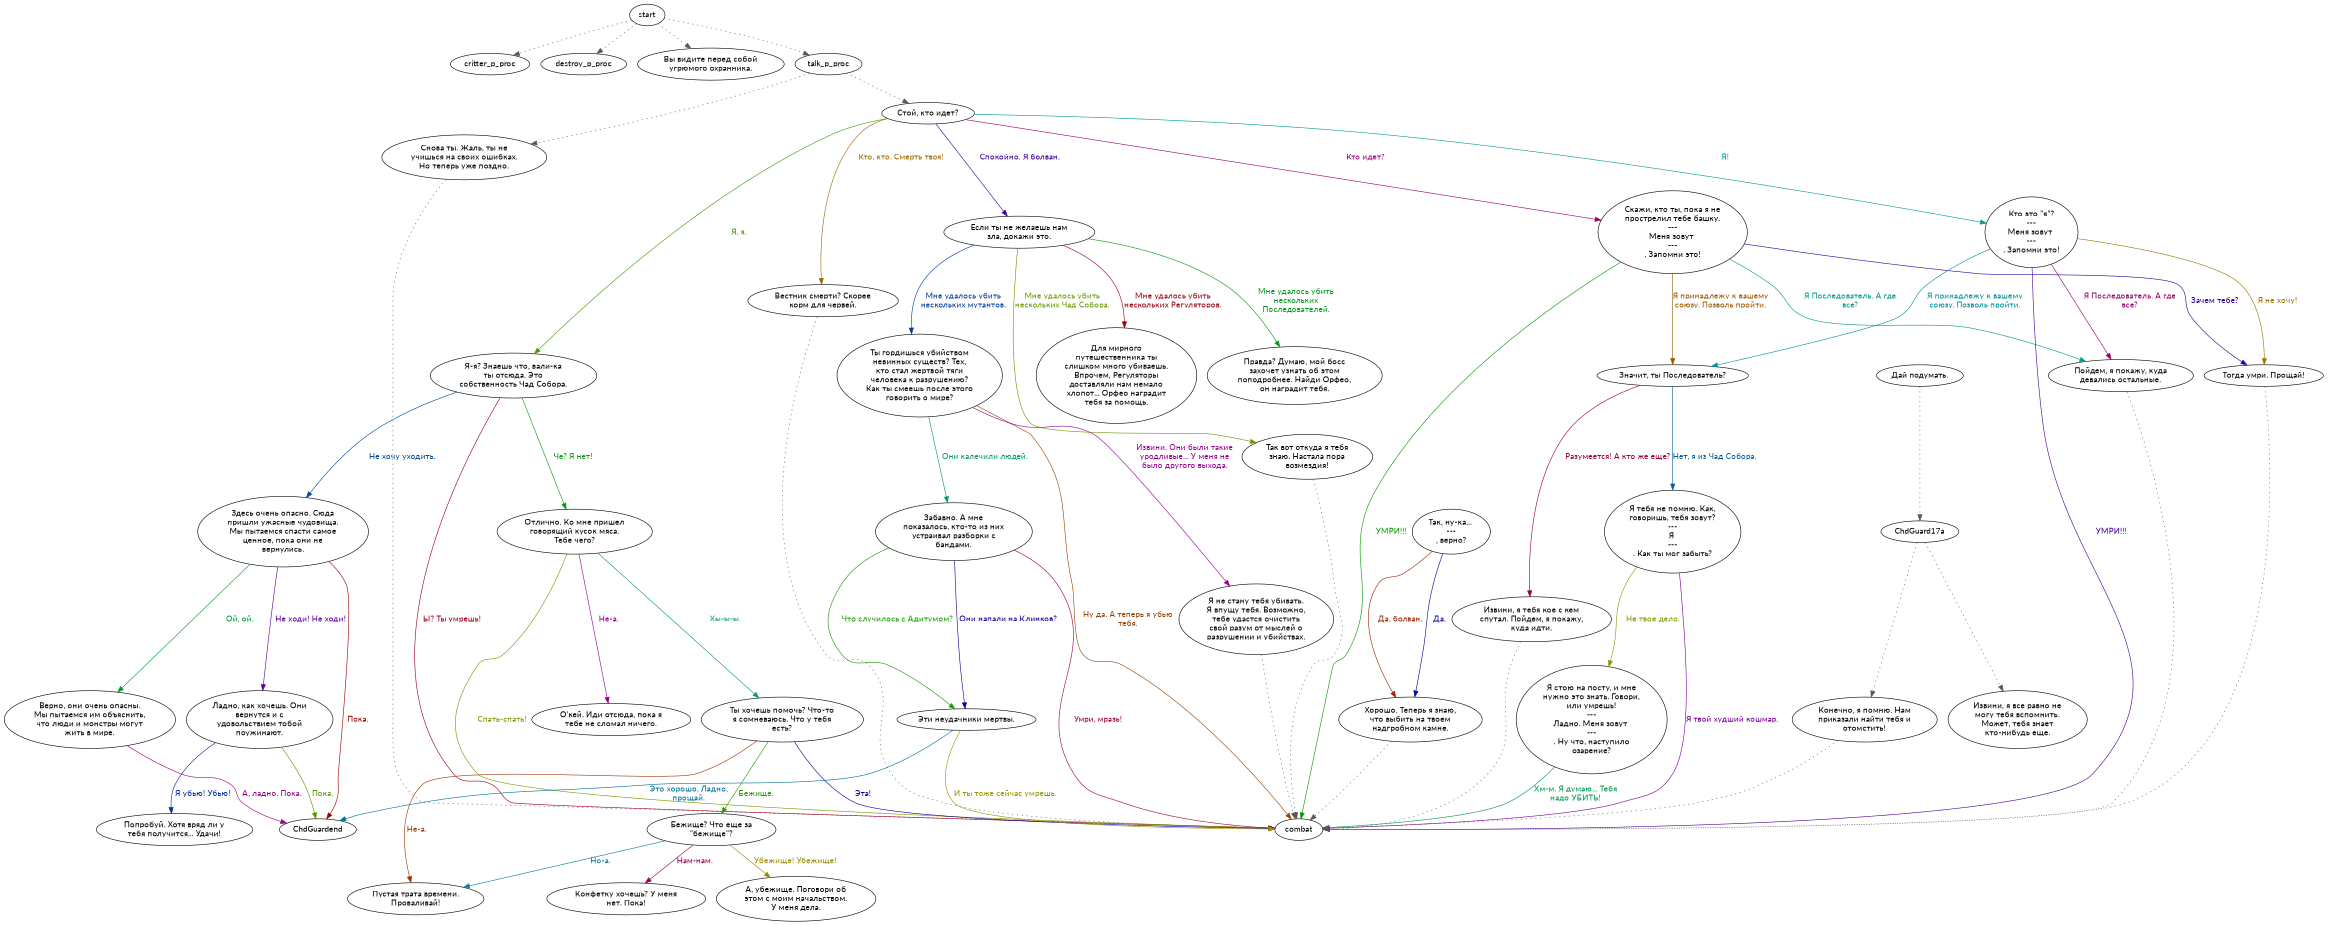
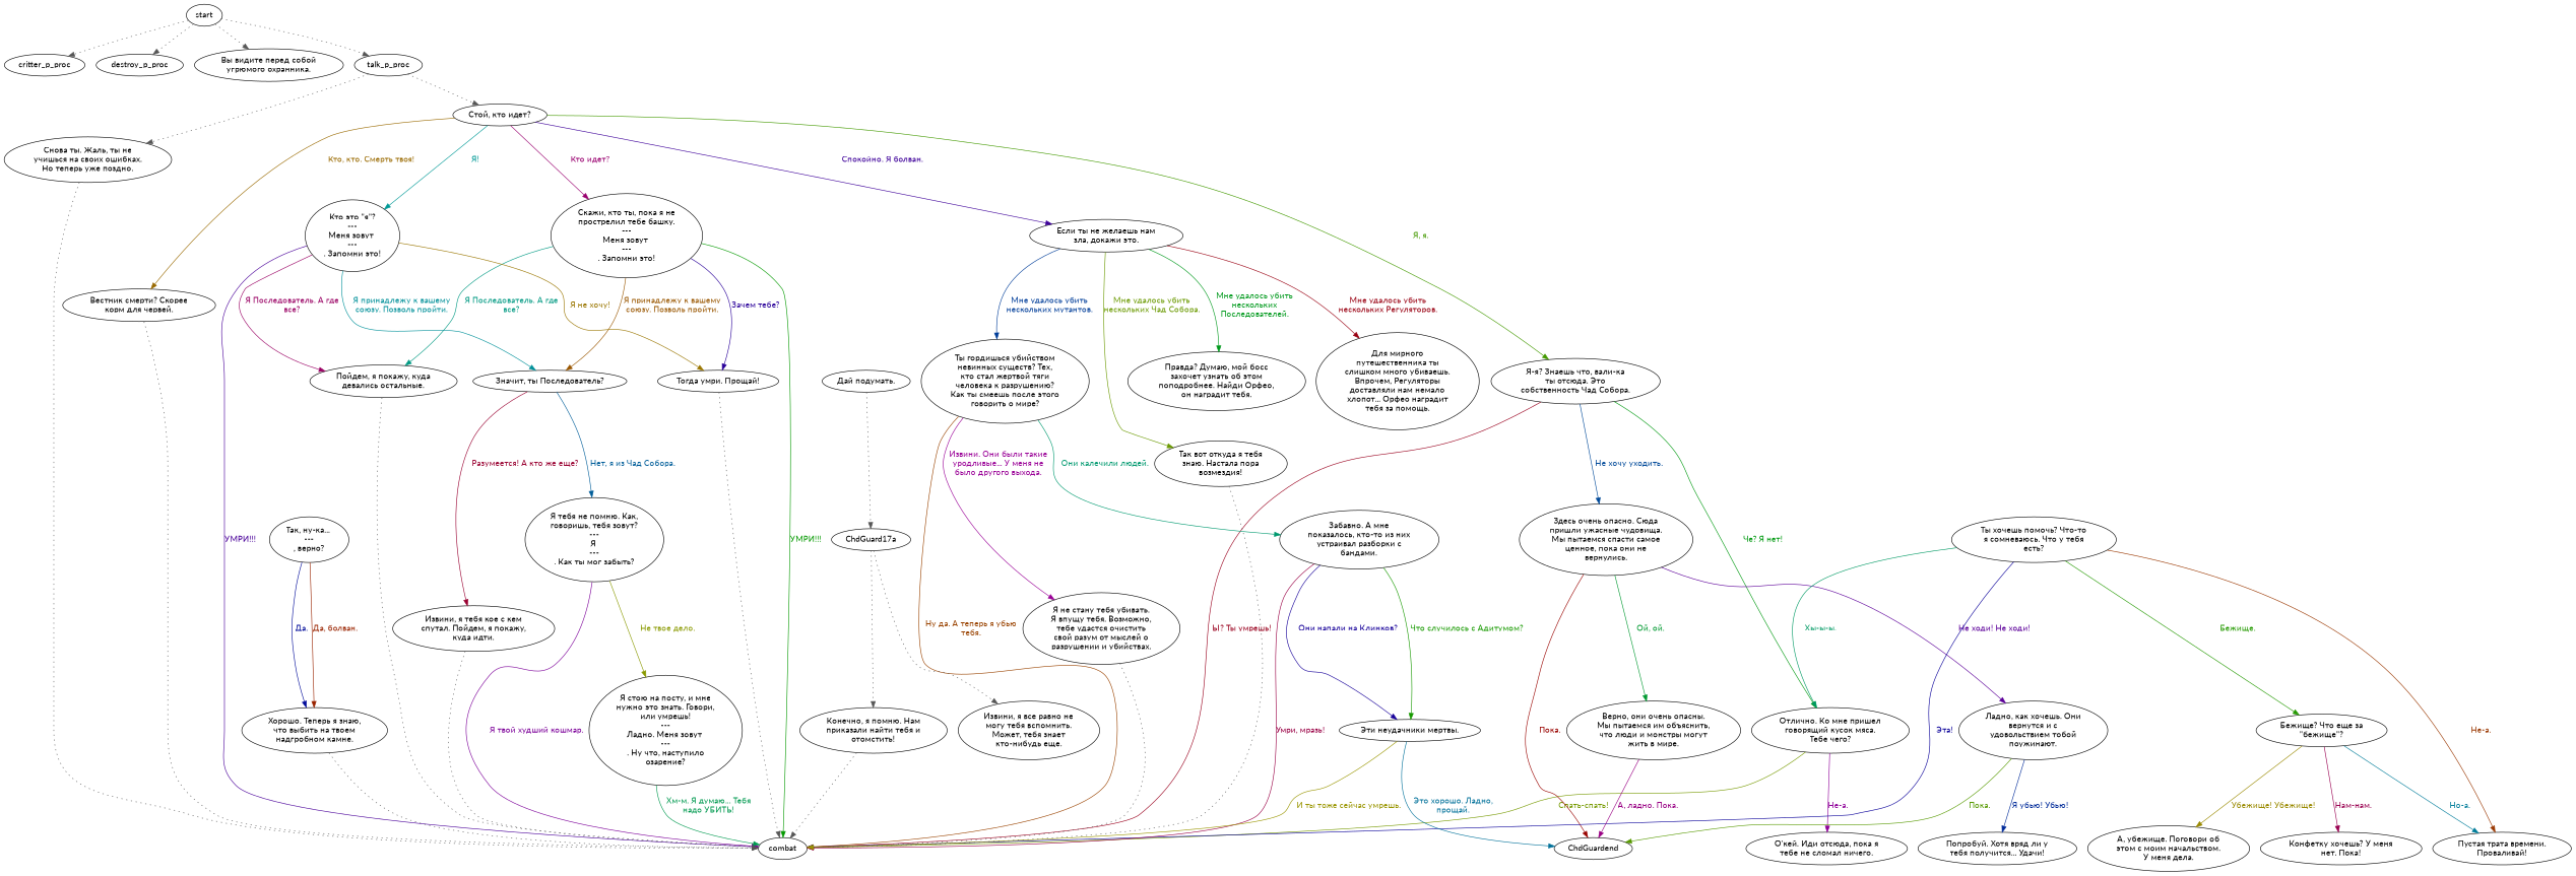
  digraph {
    fontname=Lato
    node [color="#000000" fillcolor="#FFFFFF" fontname=Lato style=filled]
    edge [color="#555555" fontname=Lato]
    start
    critter_p_proc
    destroy_p_proc
    n4 [label="Вы видите перед собой\nугрюмого охранника."]
    talk_p_proc
    n6 [label="Снова ты. Жаль, ты не\nучишься на своих ошибках.\nНо теперь уже поздно."]
    n7 [label="Стой, кто идет?"]
    combat
    n9 [label="Я-я? Знаешь что, вали-ка\nты отсюда. Это\nсобственность Чад Собора."]
    n10 [label="Скажи, кто ты, пока я не\nпрострелил тебе башку.\n---\nМеня зовут \n---\n. Запомни это!"]
    n11 [label="Кто это \"я\"?\n---\nМеня зовут \n---\n. Запомни это!"]
    n12 [label="Вестник смерти? Скорее\nкорм для червей."]
    n13 [label="Если ты не желаешь нам\nзла, докажи это."]
    n14 [label="Отлично. Ко мне пришел\nговорящий кусок мяса.\nТебе чего?"]
    n15 [label="Здесь очень опасно. Сюда\nпришли ужасные чудовища.\nМы пытаемся спасти самое\nценное, пока они не\nвернулись."]
    n16 [label="Пойдем, я покажу, куда\nдевались остальные."]
    n17 [label="Значит, ты Последователь?"]
    n18 [label="Тогда умри. Прощай!"]
    n19 [label="Правда? Думаю, мой босс\nзахочет узнать об этом\nпоподробнее. Найди Орфео,\nон наградит тебя."]
    n20 [label="Для мирного\nпутешественника ты\nслишком много убиваешь.\nВпрочем, Регуляторы\nдоставляли нам немало\nхлопот... Орфео наградит\nтебя за помощь."]
    n21 [label="Ты гордишься убийством\nневинных существ? Тех,\nкто стал жертвой тяги\nчеловека к разрушению?\nКак ты смеешь после этого\nговорить о мире?"]
    n22 [label="Так вот откуда я тебя\nзнаю. Настала пора\nвозмездия!"]
    n23 [label="О'кей. Иди отсюда, пока я\nтебе не сломал ничего."]
    n24 [label="Ты хочешь помочь? Что-то\nя сомневаюсь. Что у тебя\nесть?"]
    n25 [label="Ладно, как хочешь. Они\nвернутся и с\nудовольствием тобой\nпоужинают."]
    n26 [label="Верно, они очень опасны.\nМы пытаемся им объяснить,\nчто люди и монстры могут\nжить в мире."]
    ChdGuardend
    n28 [label="Извини, я тебя кое с кем\nспутал. Пойдем, я покажу,\nкуда идти."]
    n29 [label="Я тебя не помню. Как,\nговоришь, тебя зовут?\n---\nЯ \n---\n. Как ты мог забыть?"]
    n30 [label="Я не стану тебя убивать.\nЯ впущу тебя. Возможно,\nтебе удастся очистить\nсвой разум от мыслей о\nразрушении и убийствах."]
    n31 [label="Забавно. А мне\nпоказалось, кто-то из них\nустраивал разборки с\nбандами."]
    n32 [label="Пустая трата времени.\nПроваливай!"]
    n33 [label="Бежище? Что еще за\n\"бежище\"?"]
    n34 [label="Попробуй. Хотя вряд ли у\nтебя получится... Удачи!"]
    n35 [label="Конфетку хочешь? У меня\nнет. Пока!"]
    n36 [label="А, убежище. Поговори об\nэтом с моим начальством.\nУ меня дела."]
    n37 [label="Я стою на посту, и мне\nнужно это знать. Говори,\nили умрешь!\n---\nЛадно. Меня зовут \n---\n. Ну что, наступило\nозарение?"]
    n38 [label="Извини, я все равно не\nмогу тебя вспомнить.\nМожет, тебя знает\nкто-нибудь еще."]
    ChdGuard17a
    n40 [label="Конечно, я помню. Нам\nприказали найти тебя и\nотомстить!"]
    n41 [label="Дай подумать."]
    n42 [label="Так, ну-ка... \n---\n, верно?"]
    n43 [label="Хорошо. Теперь я знаю,\nчто выбить на твоем\nнадгробном камне."]
    n44 [label="Эти неудачники мертвы."]
    start -> critter_p_proc [style=dotted]
    start -> destroy_p_proc [style=dotted]
    start -> n4 [style=dotted]
    start -> talk_p_proc [style=dotted]
    talk_p_proc -> n6 [style=dotted]
    talk_p_proc -> n7 [style=dotted]
    n6 -> combat [style=dotted]
    n7 -> n9 [color="#439900" fontcolor="#439900" label="Я, я."]
    n7 -> n10 [color="#99006F" fontcolor="#99006F" label="Кто идет?"]
    n7 -> n11 [color="#009996" fontcolor="#009996" label="Я!"]
    n7 -> n12 [color="#996900" fontcolor="#996900" label="Кто, кто. Смерть твоя!"]
    n7 -> n13 [color="#3D0099" fontcolor="#3D0099" label="Спокойно. Я болван."]
    n9 -> combat [color="#99001D" fontcolor="#99001D" label="Ы? Ты умрешь!"]
    n9 -> n14 [color="#009910" fontcolor="#009910" label="Че? Я нет!"]
    n9 -> n15 [color="#004999" fontcolor="#004999" label="Не хочу уходить."]
    n10 -> combat [color="#049900" fontcolor="#049900" label="УМРИ!!!"]
    n10 -> n16 [color="#009982" fontcolor="#009982" label="Я Последователь. А где\nвсе?"]
    n10 -> n17 [color="#995600" fontcolor="#995600" label="Я принадлежу к вашему\nсоюзу. Позволь пройти."]
    n10 -> n18 [color="#290099" fontcolor="#290099" label="Зачем тебе?"]
    n11 -> combat [color="#490099" fontcolor="#490099" label="УМРИ!!!"]
    n11 -> n16 [color="#990063" fontcolor="#990063" label="Я Последователь. А где\nвсе?"]
    n11 -> n17 [color="#009099" fontcolor="#009099" label="Я принадлежу к вашему\nсоюзу. Позволь пройти."]
    n11 -> n18 [color="#997500" fontcolor="#997500" label="Я не хочу!"]
    n12 -> combat [style=dotted]
    n13 -> n19 [color="#00991C" fontcolor="#00991C" label="Мне удалось убить\nнескольких\nПоследователей."]
    n13 -> n20 [color="#990011" fontcolor="#990011" label="Мне удалось убить\nнескольких Регуляторов."]
    n13 -> n21 [color="#003D99" fontcolor="#003D99" label="Мне удалось убить\nнескольких мутантов."]
    n13 -> n22 [color="#6A9900" fontcolor="#6A9900" label="Мне удалось убить\nнескольких Чад Собора."]
    n14 -> combat [color="#769900" fontcolor="#769900" label="Спать-спать!"]
    n14 -> n23 [color="#8F0099" fontcolor="#8F0099" label="Не-а."]
-   n14 -> n24 [color="#009963" fontcolor="#009963" label="Хы-ы-ы."]
+   n24 -> n14 [color="#009963" fontcolor="#009963" label="Хы-ы-ы."]
    n15 -> n25 [color="#5C0099" fontcolor="#5C0099" label="Не ходи! Не ходи!"]
    n15 -> n26 [color="#009930" fontcolor="#009930" label="Ой, ой."]
    n15 -> ChdGuardend [color="#990300" fontcolor="#990300" label="Пока."]
    n16 -> combat [style=dotted]
    n17 -> n28 [color="#990030" fontcolor="#990030" label="Разумеется! А кто же еще?"]
    n17 -> n29 [color="#005D99" fontcolor="#005D99" label="Нет, я из Чад Собора."]
    n18 -> combat [style=dotted]
    n21 -> combat [color="#994200" fontcolor="#994200" label="Ну да. А теперь я убью\nтебя."]
    n21 -> n30 [color="#990096" fontcolor="#990096" label="Извини. Они были такие\nуродливые... У меня не\nбыло другого выхода."]
    n21 -> n31 [color="#00996F" fontcolor="#00996F" label="Они калечили людей."]
    n22 -> combat [style=dotted]
    n24 -> combat [color="#090099" fontcolor="#090099" label="Эта!"]
    n24 -> n32 [color="#993600" fontcolor="#993600" label="Не-а."]
    n24 -> n33 [color="#239900" fontcolor="#239900" label="Бежище."]
    n25 -> ChdGuardend [color="#569900" fontcolor="#569900" label="Пока."]
    n25 -> n34 [color="#002A99" fontcolor="#002A99" label="Я убью! Убью!"]
    n26 -> ChdGuardend [color="#990083" fontcolor="#990083" label="А, ладно. Пока."]
    n28 -> combat [style=dotted]
    n29 -> combat [color="#7C0099" fontcolor="#7C0099" label="Я твой худший кошмар."]
    n29 -> n37 [color="#899900" fontcolor="#899900" label="Не твое дело."]
    n30 -> combat [style=dotted]
    n31 -> combat [color="#990044" fontcolor="#990044" label="Умри, мразь!"]
    n31 -> n44 [color="#160099" fontcolor="#160099" label="Они напали на Клинков?"]
    n31 -> n44 [color="#179900" fontcolor="#179900" label="Что случилось с Адитумом?"]
    n33 -> n32 [color="#007C99" fontcolor="#007C99" label="Но-а."]
    n33 -> n35 [color="#990050" fontcolor="#990050" label="Нам-нам."]
    n33 -> n36 [color="#998900" fontcolor="#998900" label="Убежище! Убежище!"]
    n37 -> combat [color="#00994F" fontcolor="#00994F" label="Хм-м. Я думаю... Тебя\nнадо УБИТЬ!"]
    ChdGuard17a -> n38 [style=dotted]
    ChdGuard17a -> n40 [style=dotted]
    n40 -> combat [style=dotted]
    n41 -> ChdGuard17a [style=dotted]
    n42 -> n43 [color="#992300" fontcolor="#992300" label="Да, болван."]
    n42 -> n43 [color="#000A99" fontcolor="#000A99" label="Да."]
    n43 -> combat [style=dotted]
    n44 -> combat [color="#999500" fontcolor="#999500" label="И ты тоже сейчас умрешь."]
    n44 -> ChdGuardend [color="#007099" fontcolor="#007099" label="Это хорошо. Ладно,\nпрощай."]
  }
